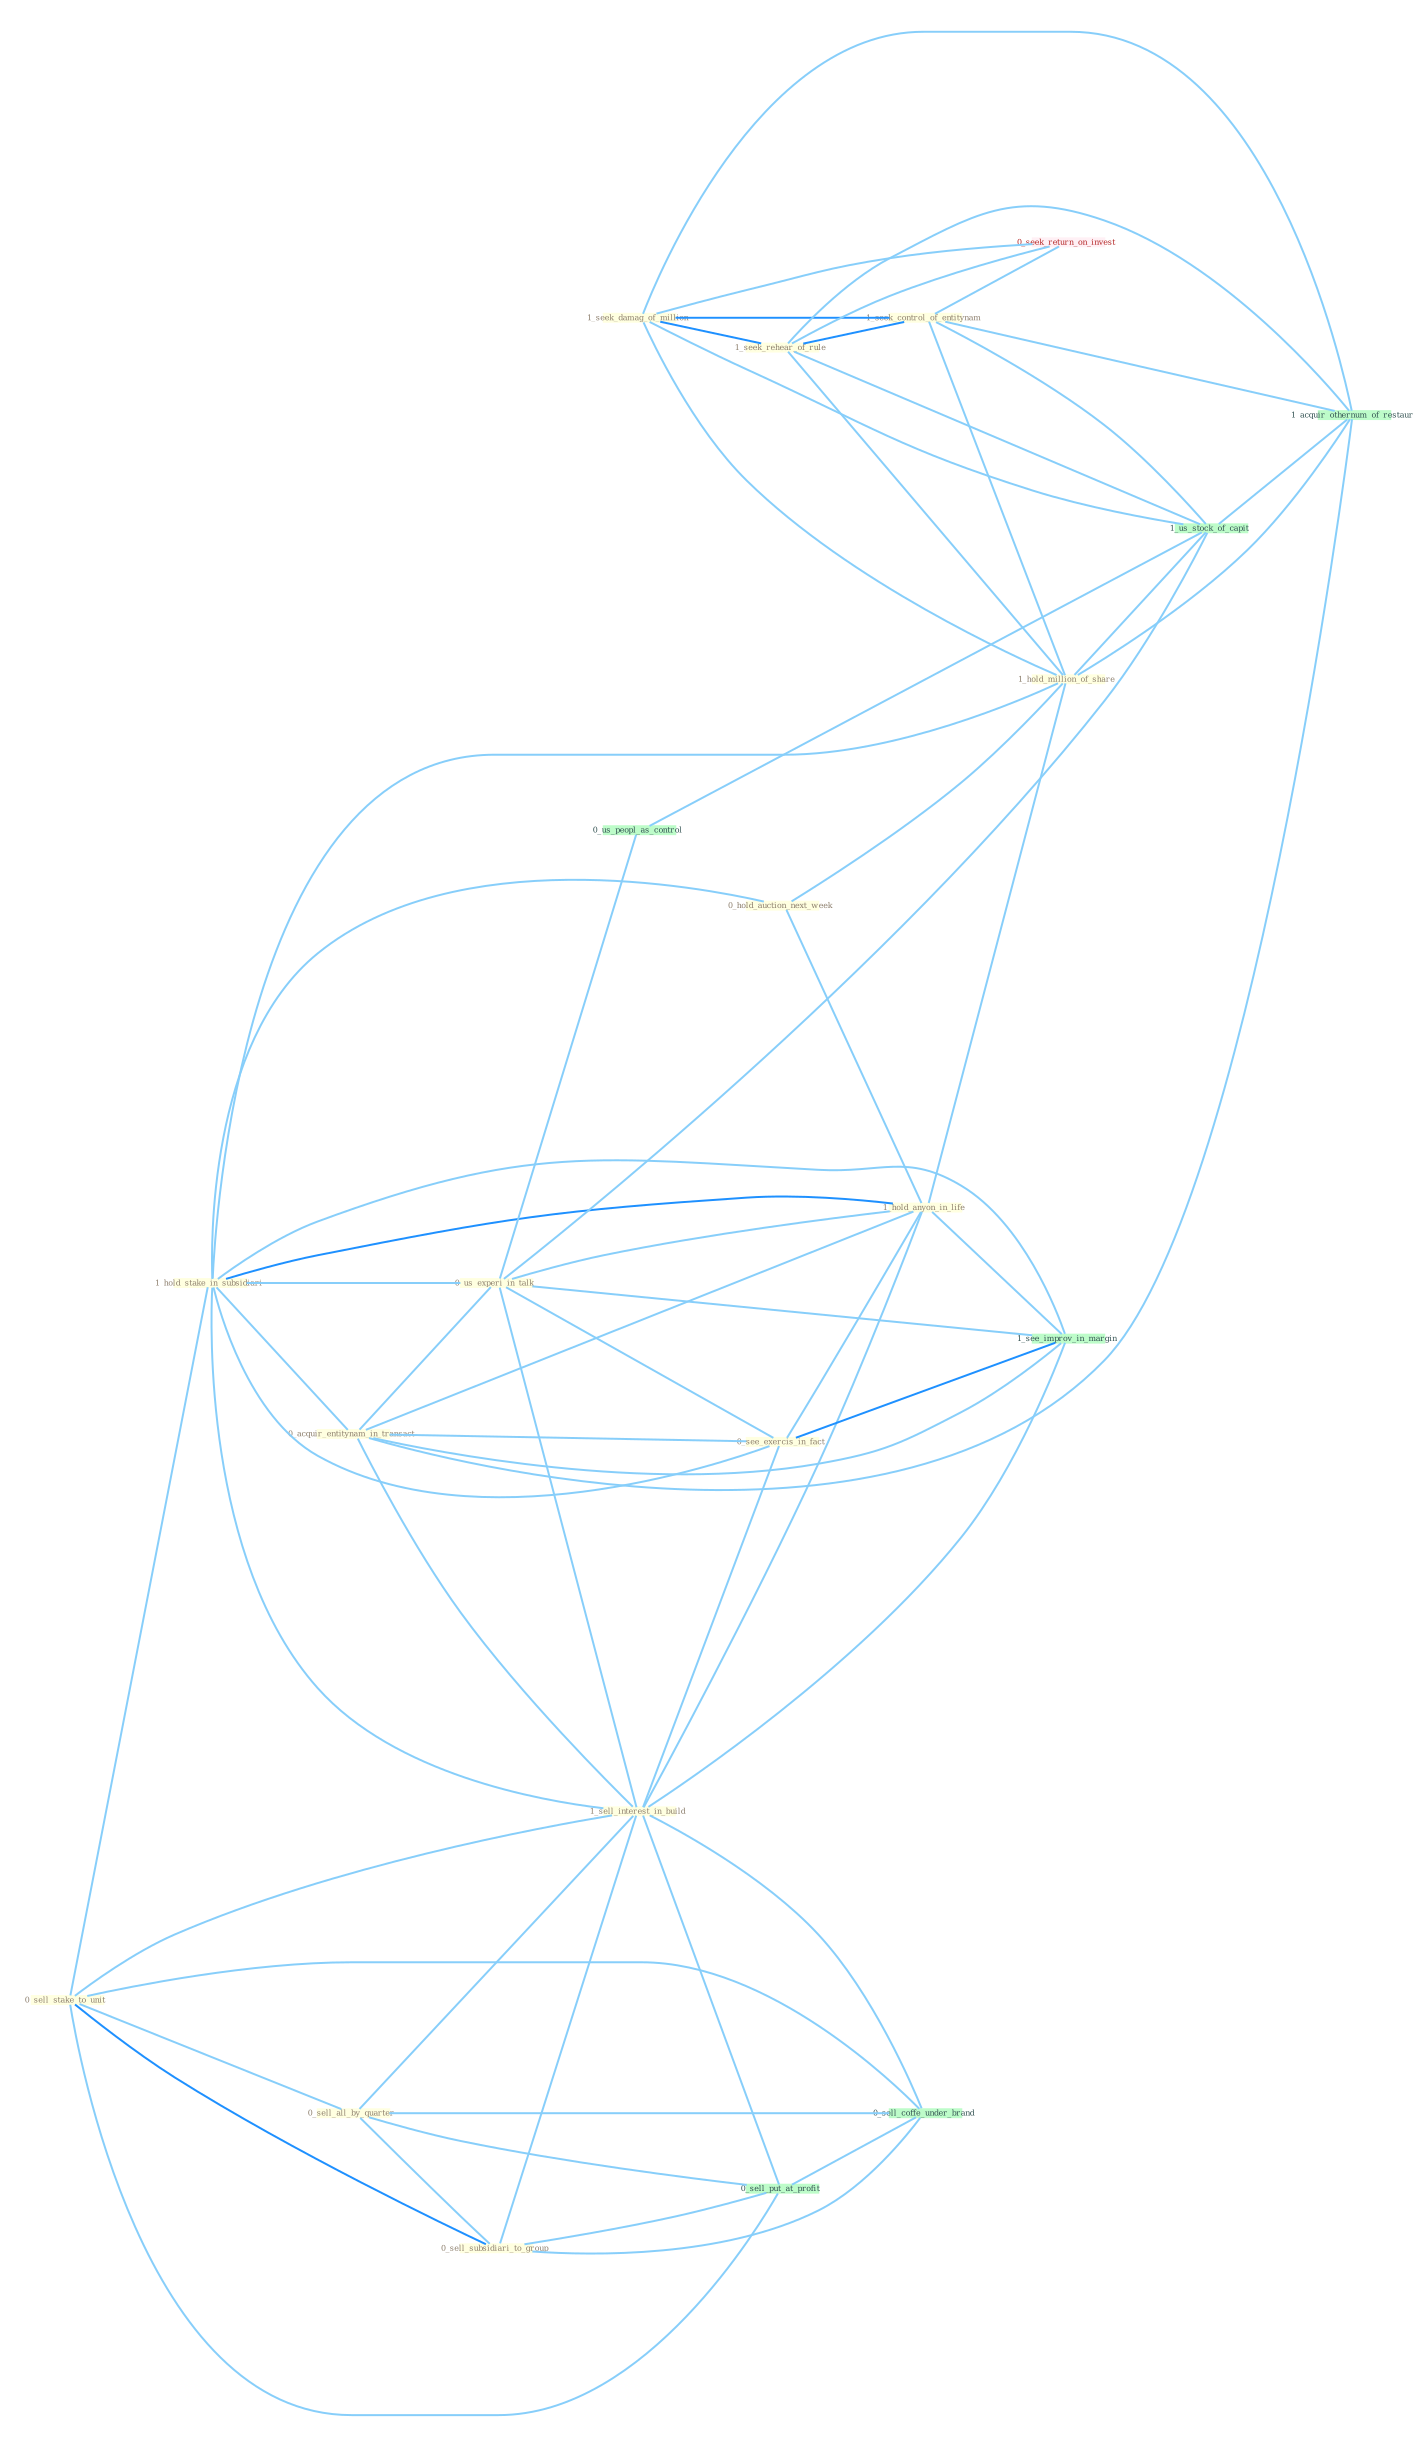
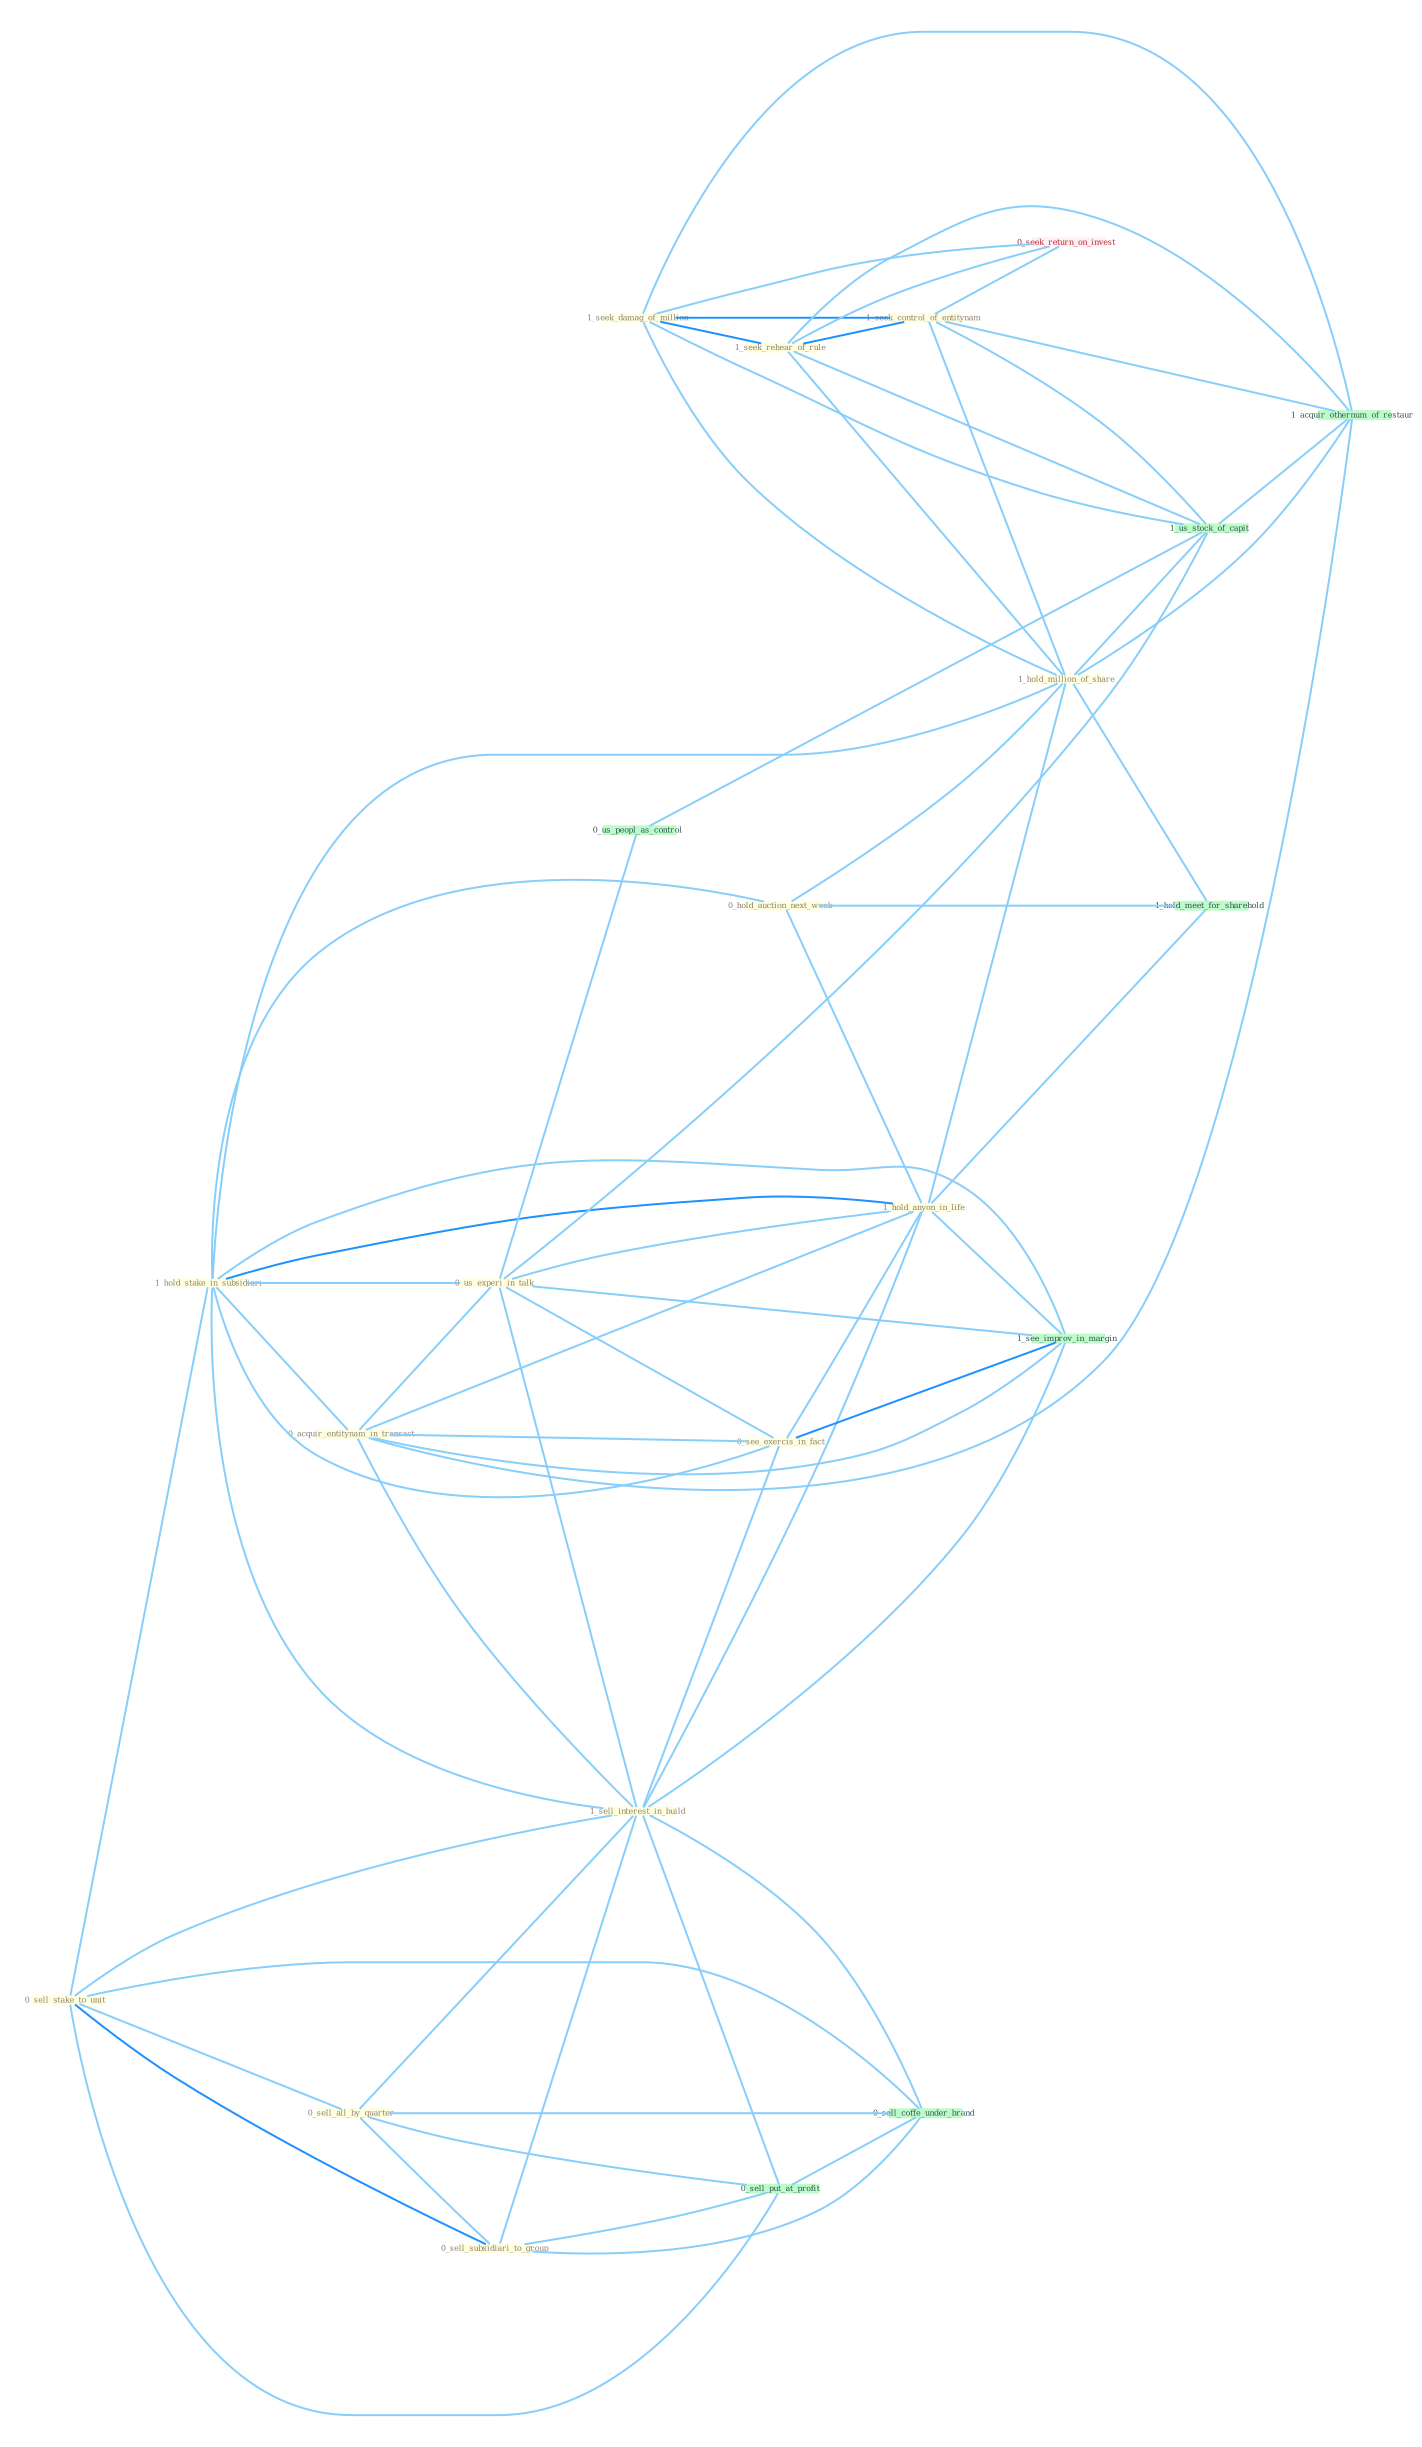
  graph {
    rankdir=LR
    node [color="#ffffe0" fixedsize=true fontcolor="#8b7d6b" fontsize=4 shape=polygon style=filled]
    edge [color="#87cefa" w=1]
    "1_seek_damag_of_million " [height=.06 width=.5]
    "1_seek_rehear_of_rule " [height=.06 width=.5]
    "0_sell_stake_to_unit " [height=.06 width=.5]
    "1_hold_stake_in_subsidiari " [height=.06 width=.5]
    "0_acquir_entitynam_in_transact " [height=.06 width=.5]
    "0_us_experi_in_talk " [height=.06 width=.5]
    "1_seek_control_of_entitynam " [height=.06 width=.5]
    "0_sell_all_by_quarter " [height=.06 width=.5]
    "0_sell_subsidiari_to_group " [height=.06 width=.5]
    "1_sell_interest_in_build " [height=.06 width=.5]
    "0_hold_auction_next_week " [height=.06 width=.5]
    "0_see_exercis_in_fact " [height=.06 width=.5]
    "1_hold_anyon_in_life " [height=.06 width=.5]
    "1_hold_million_of_share " [height=.06 width=.5]
    "0_seek_return_on_invest " [color="#fff0f5" fontcolor="#b22222" height=.06 width=.5]
    "1_us_stock_of_capit " [color="#BDFCC9" fontcolor="#2f4f4f" height=.06 width=.5]
    "1_acquir_othernum_of_restaur " [color="#BDFCC9" fontcolor="#2f4f4f" height=.06 width=.5]
    "0_sell_put_at_profit " [color="#BDFCC9" fontcolor="#2f4f4f" height=.06 width=.5]
    "0_sell_coffe_under_brand " [color="#BDFCC9" fontcolor="#2f4f4f" height=.06 width=.5]
    "1_see_improv_in_margin " [color="#BDFCC9" fontcolor="#2f4f4f" height=.06 width=.5]
    "0_us_peopl_as_control " [color="#BDFCC9" fontcolor="#2f4f4f" height=.06 width=.5]
+   "1_hold_meet_for_sharehold " [color="#BDFCC9" fontcolor="#2f4f4f" height=.06 width=.5]
    subgraph sub_1 {
      "1_seek_damag_of_million "
      "1_seek_rehear_of_rule "
      "0_sell_stake_to_unit "
      "1_hold_stake_in_subsidiari "
      "0_acquir_entitynam_in_transact "
      "0_us_experi_in_talk "
      "1_seek_control_of_entitynam "
      "0_sell_all_by_quarter "
      "0_sell_subsidiari_to_group "
      "1_sell_interest_in_build "
      "0_hold_auction_next_week "
      "0_see_exercis_in_fact "
      "1_hold_anyon_in_life "
      "1_hold_million_of_share "
    }
    subgraph sub_2 {
      "0_seek_return_on_invest "
    }
    "1_seek_damag_of_million " -- "1_seek_rehear_of_rule " [color="#1e90ff" w=2]
    "1_seek_damag_of_million " -- "1_seek_control_of_entitynam " [color="#1e90ff" w=2]
    "1_seek_damag_of_million " -- "1_hold_million_of_share "
    "1_seek_damag_of_million " -- "0_seek_return_on_invest "
    "1_seek_damag_of_million " -- "1_us_stock_of_capit "
    "1_seek_damag_of_million " -- "1_acquir_othernum_of_restaur "
    "1_seek_rehear_of_rule " -- "1_seek_control_of_entitynam " [color="#1e90ff" w=2]
    "1_seek_rehear_of_rule " -- "1_hold_million_of_share "
    "1_seek_rehear_of_rule " -- "0_seek_return_on_invest "
    "1_seek_rehear_of_rule " -- "1_us_stock_of_capit "
    "1_seek_rehear_of_rule " -- "1_acquir_othernum_of_restaur "
    "0_sell_stake_to_unit " -- "1_hold_stake_in_subsidiari "
    "0_sell_stake_to_unit " -- "0_sell_all_by_quarter "
    "0_sell_stake_to_unit " -- "0_sell_subsidiari_to_group " [color="#1e90ff" w=2]
    "0_sell_stake_to_unit " -- "1_sell_interest_in_build "
    "0_sell_stake_to_unit " -- "0_sell_put_at_profit "
    "0_sell_stake_to_unit " -- "0_sell_coffe_under_brand "
    "1_hold_stake_in_subsidiari " -- "0_acquir_entitynam_in_transact "
    "1_hold_stake_in_subsidiari " -- "0_us_experi_in_talk "
    "1_hold_stake_in_subsidiari " -- "1_sell_interest_in_build "
    "1_hold_stake_in_subsidiari " -- "0_hold_auction_next_week "
    "1_hold_stake_in_subsidiari " -- "0_see_exercis_in_fact "
    "1_hold_stake_in_subsidiari " -- "1_hold_anyon_in_life " [color="#1e90ff" w=2]
    "1_hold_stake_in_subsidiari " -- "1_hold_million_of_share "
    "1_hold_stake_in_subsidiari " -- "1_see_improv_in_margin "
    "0_acquir_entitynam_in_transact " -- "0_us_experi_in_talk "
    "0_acquir_entitynam_in_transact " -- "1_sell_interest_in_build "
    "0_acquir_entitynam_in_transact " -- "0_see_exercis_in_fact "
    "0_acquir_entitynam_in_transact " -- "1_hold_anyon_in_life "
    "0_acquir_entitynam_in_transact " -- "1_acquir_othernum_of_restaur "
    "0_acquir_entitynam_in_transact " -- "1_see_improv_in_margin "
    "0_us_experi_in_talk " -- "1_sell_interest_in_build "
    "0_us_experi_in_talk " -- "0_see_exercis_in_fact "
    "0_us_experi_in_talk " -- "1_hold_anyon_in_life "
    "0_us_experi_in_talk " -- "1_us_stock_of_capit "
    "0_us_experi_in_talk " -- "1_see_improv_in_margin "
    "0_us_experi_in_talk " -- "0_us_peopl_as_control "
    "1_seek_control_of_entitynam " -- "1_hold_million_of_share "
    "1_seek_control_of_entitynam " -- "0_seek_return_on_invest "
    "1_seek_control_of_entitynam " -- "1_us_stock_of_capit "
    "1_seek_control_of_entitynam " -- "1_acquir_othernum_of_restaur "
    "0_sell_all_by_quarter " -- "0_sell_subsidiari_to_group "
    "0_sell_all_by_quarter " -- "1_sell_interest_in_build "
    "0_sell_all_by_quarter " -- "0_sell_put_at_profit "
    "0_sell_all_by_quarter " -- "0_sell_coffe_under_brand "
    "0_sell_subsidiari_to_group " -- "1_sell_interest_in_build "
    "0_sell_subsidiari_to_group " -- "0_sell_put_at_profit "
    "0_sell_subsidiari_to_group " -- "0_sell_coffe_under_brand "
    "1_sell_interest_in_build " -- "0_see_exercis_in_fact "
    "1_sell_interest_in_build " -- "1_hold_anyon_in_life "
    "1_sell_interest_in_build " -- "0_sell_put_at_profit "
    "1_sell_interest_in_build " -- "0_sell_coffe_under_brand "
    "1_sell_interest_in_build " -- "1_see_improv_in_margin "
    "0_hold_auction_next_week " -- "1_hold_anyon_in_life "
    "0_hold_auction_next_week " -- "1_hold_million_of_share "
+   "0_hold_auction_next_week " -- "1_hold_meet_for_sharehold "
    "0_see_exercis_in_fact " -- "1_hold_anyon_in_life "
    "0_see_exercis_in_fact " -- "1_see_improv_in_margin " [color="#1e90ff" w=2]
    "1_hold_anyon_in_life " -- "1_hold_million_of_share "
    "1_hold_anyon_in_life " -- "1_see_improv_in_margin "
+   "1_hold_anyon_in_life " -- "1_hold_meet_for_sharehold "
    "1_hold_million_of_share " -- "1_us_stock_of_capit "
    "1_hold_million_of_share " -- "1_acquir_othernum_of_restaur "
+   "1_hold_million_of_share " -- "1_hold_meet_for_sharehold "
    "1_us_stock_of_capit " -- "1_acquir_othernum_of_restaur "
    "0_sell_put_at_profit " -- "0_sell_coffe_under_brand "
    "0_us_peopl_as_control " -- "1_us_stock_of_capit "
  }
